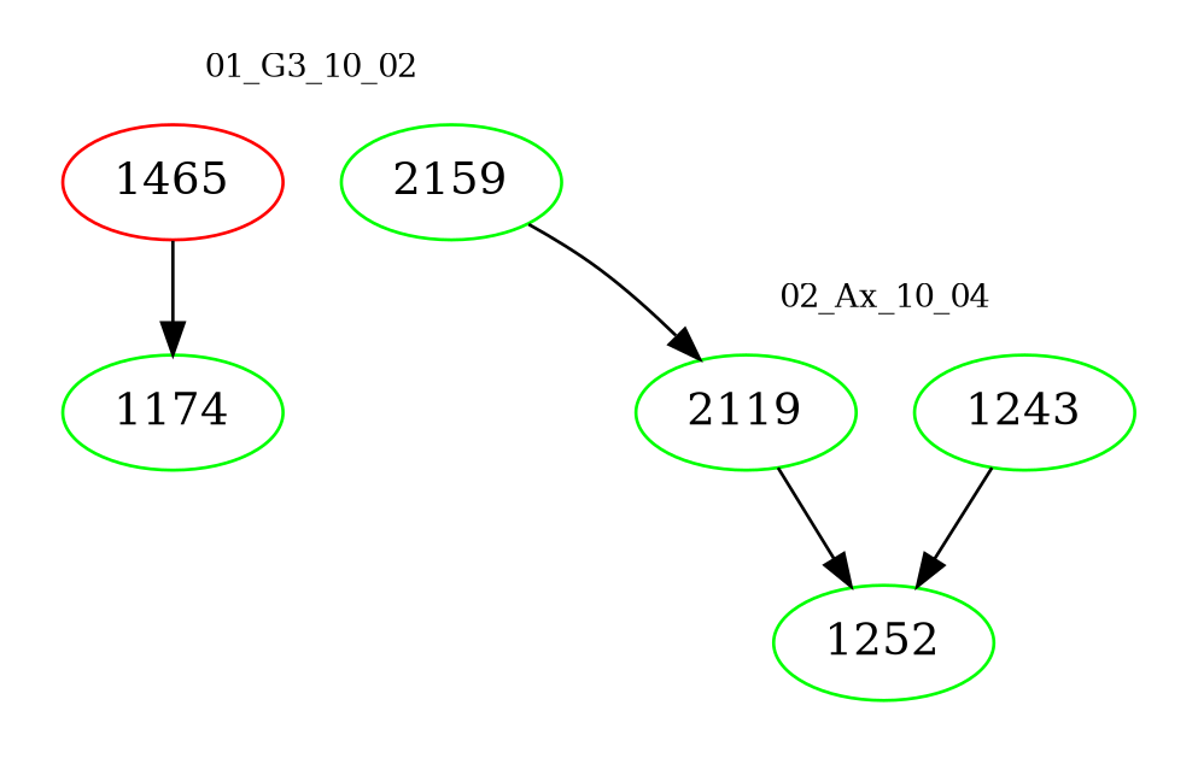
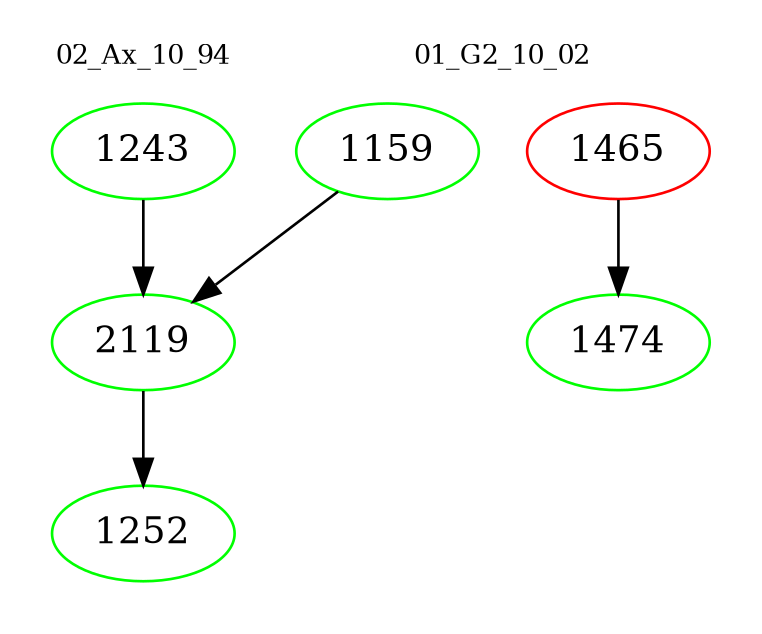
  digraph {
    node [color=green]
    edge [color=black]
    n1 [label=1243]
    n2 [label=2119]
    n3 [label=1252]
-   n4 [label=2159]
+   n4 [label=1159]
    n5 [color=red label=1465]
-   n6 [label=1174]
+   n6 [label=1474]
    subgraph cluster_1 {
      color=white
      fontsize=10
-     label="02_Ax_10_04"
+     label="02_Ax_10_94"
      n1
      n2
      n3
    }
    subgraph cluster_2 {
      color=white
      fontsize=10
-     label="01_G3_10_02"
+     label="01_G2_10_02"
      n4
      n5
      n6
    }
-   n1 -> n3
+   n1 -> n2
    n2 -> n3
    n4 -> n2
    n5 -> n6
  }
